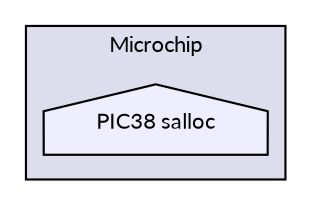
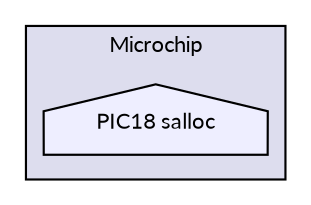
  digraph {
    compound=true
    fontname=Lato
-   n1 [fillcolor="#eeeeff" fontname=Lato fontsize=10 label="PIC38 salloc" pencolor=black shape=house style=filled]
+   n1 [fillcolor="#eeeeff" fontname=Lato fontsize=10 label="PIC18 salloc" pencolor=black shape=house style=filled]
    subgraph cluster_1 {
      bgcolor="#ddddee"
      fontsize=10
      label=Microchip
      pencolor=black
      n1
    }
  }
